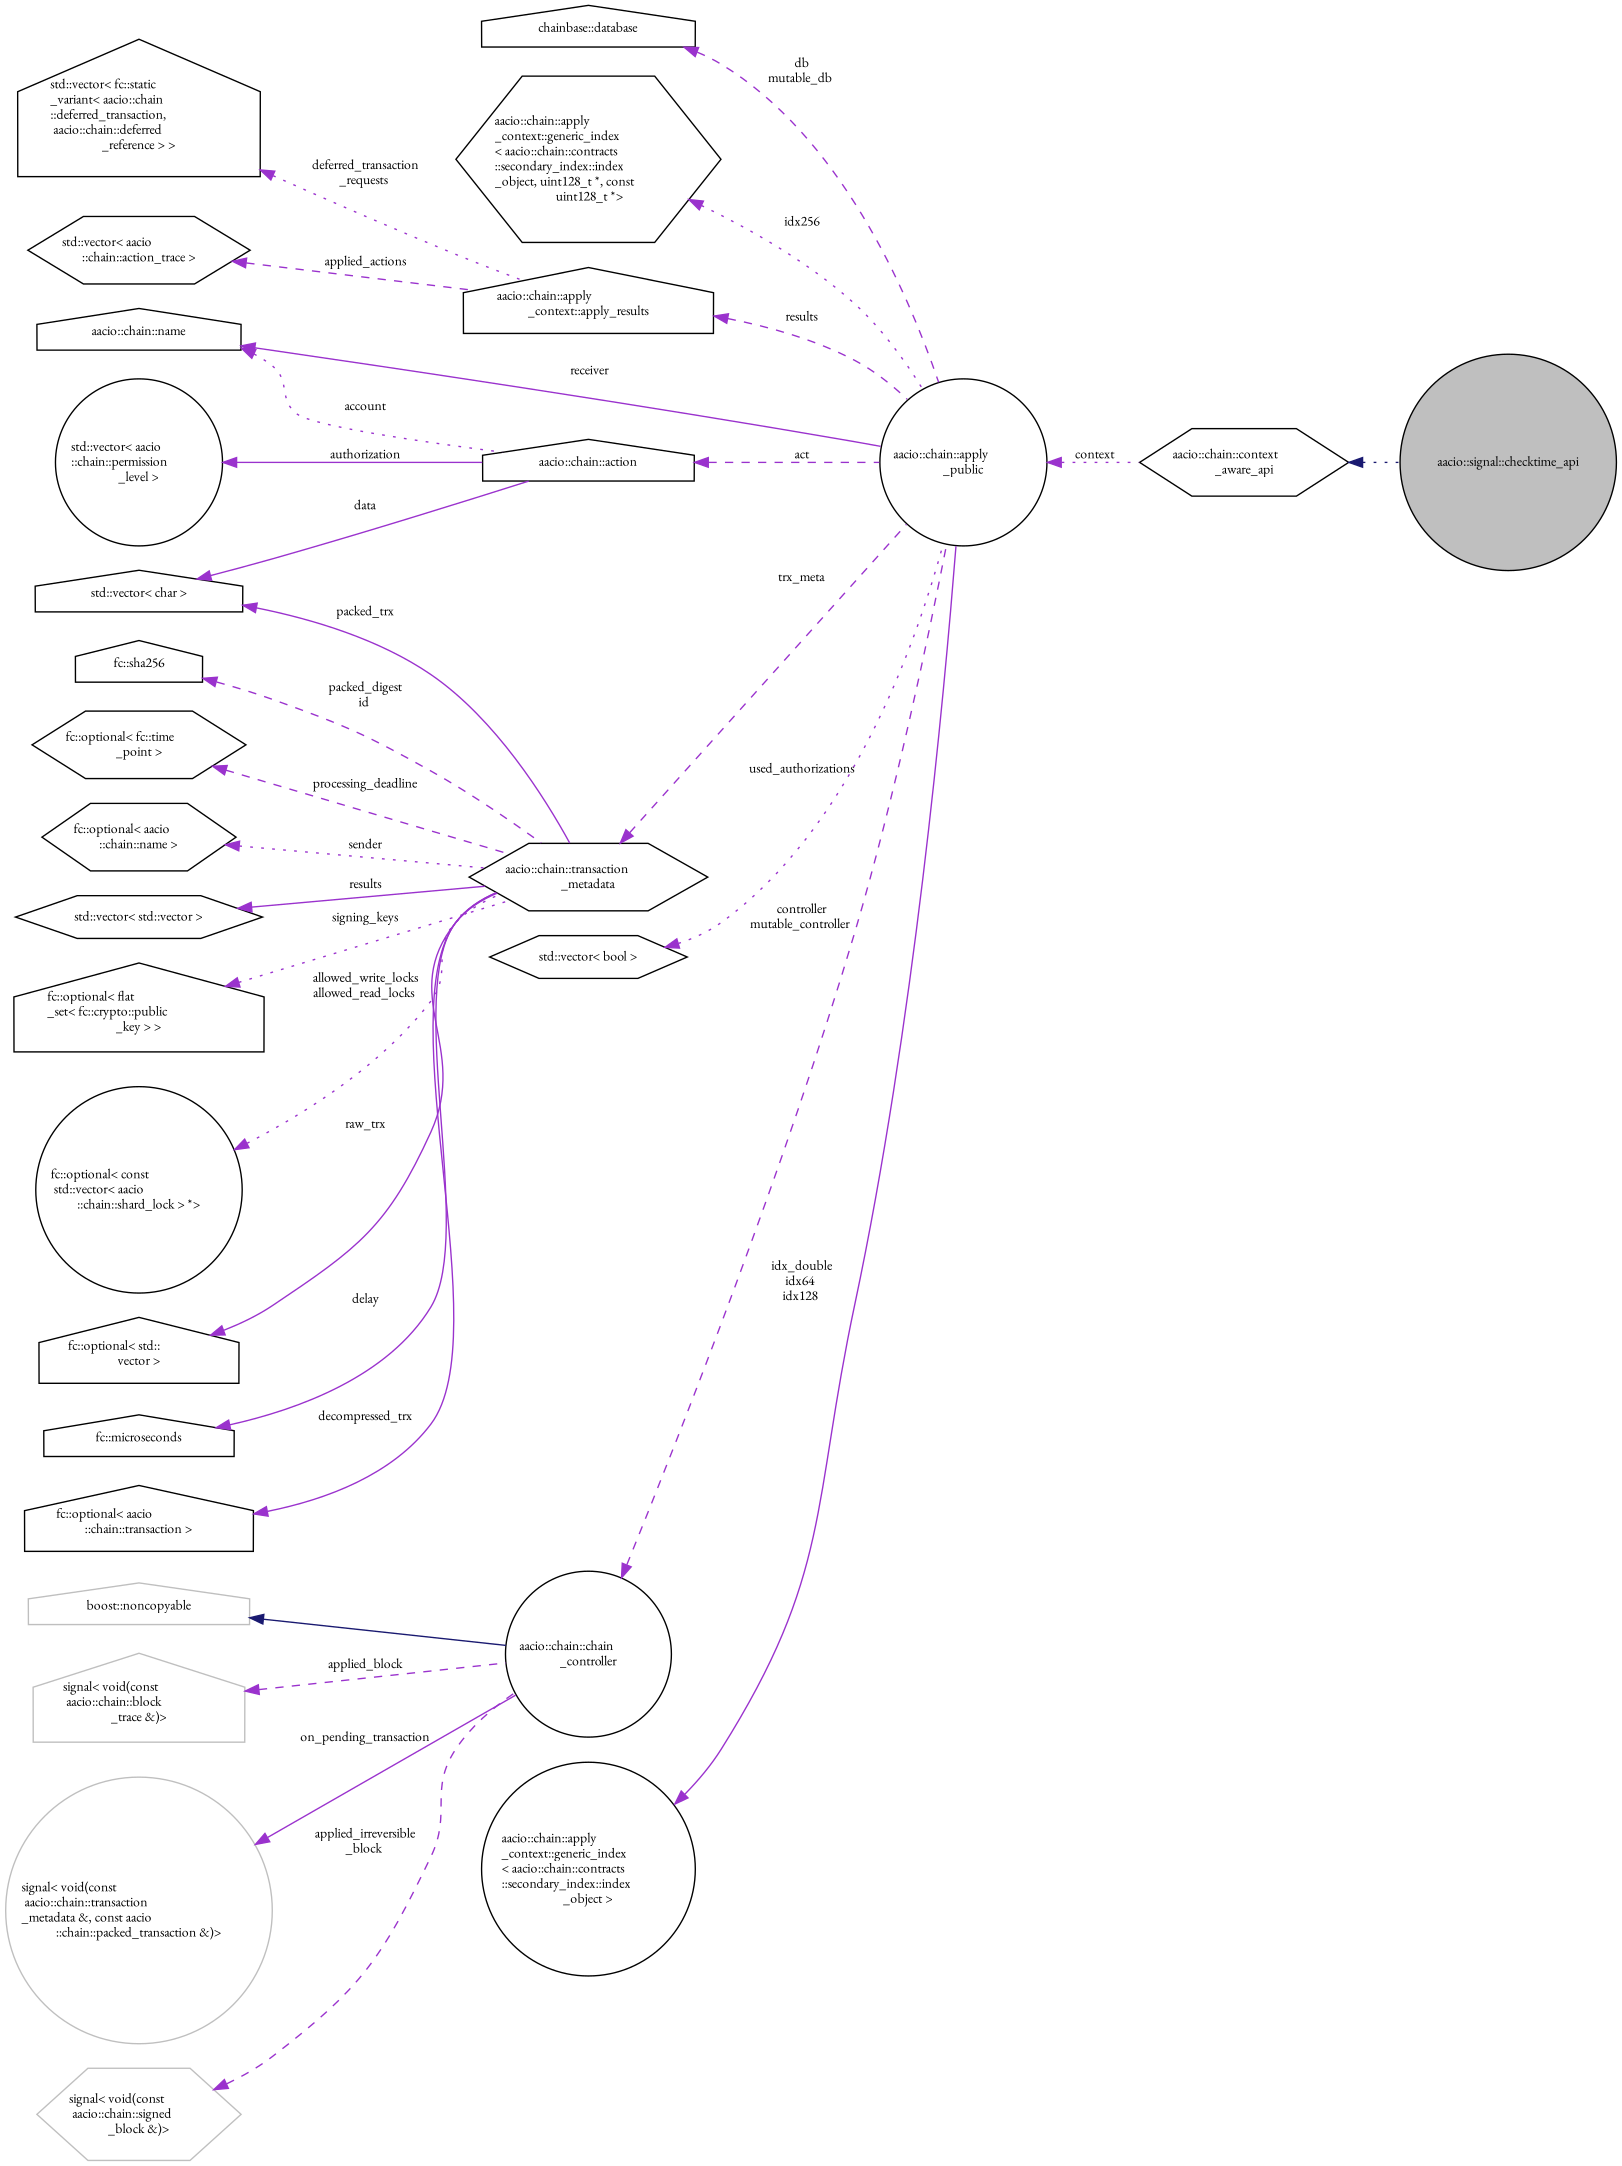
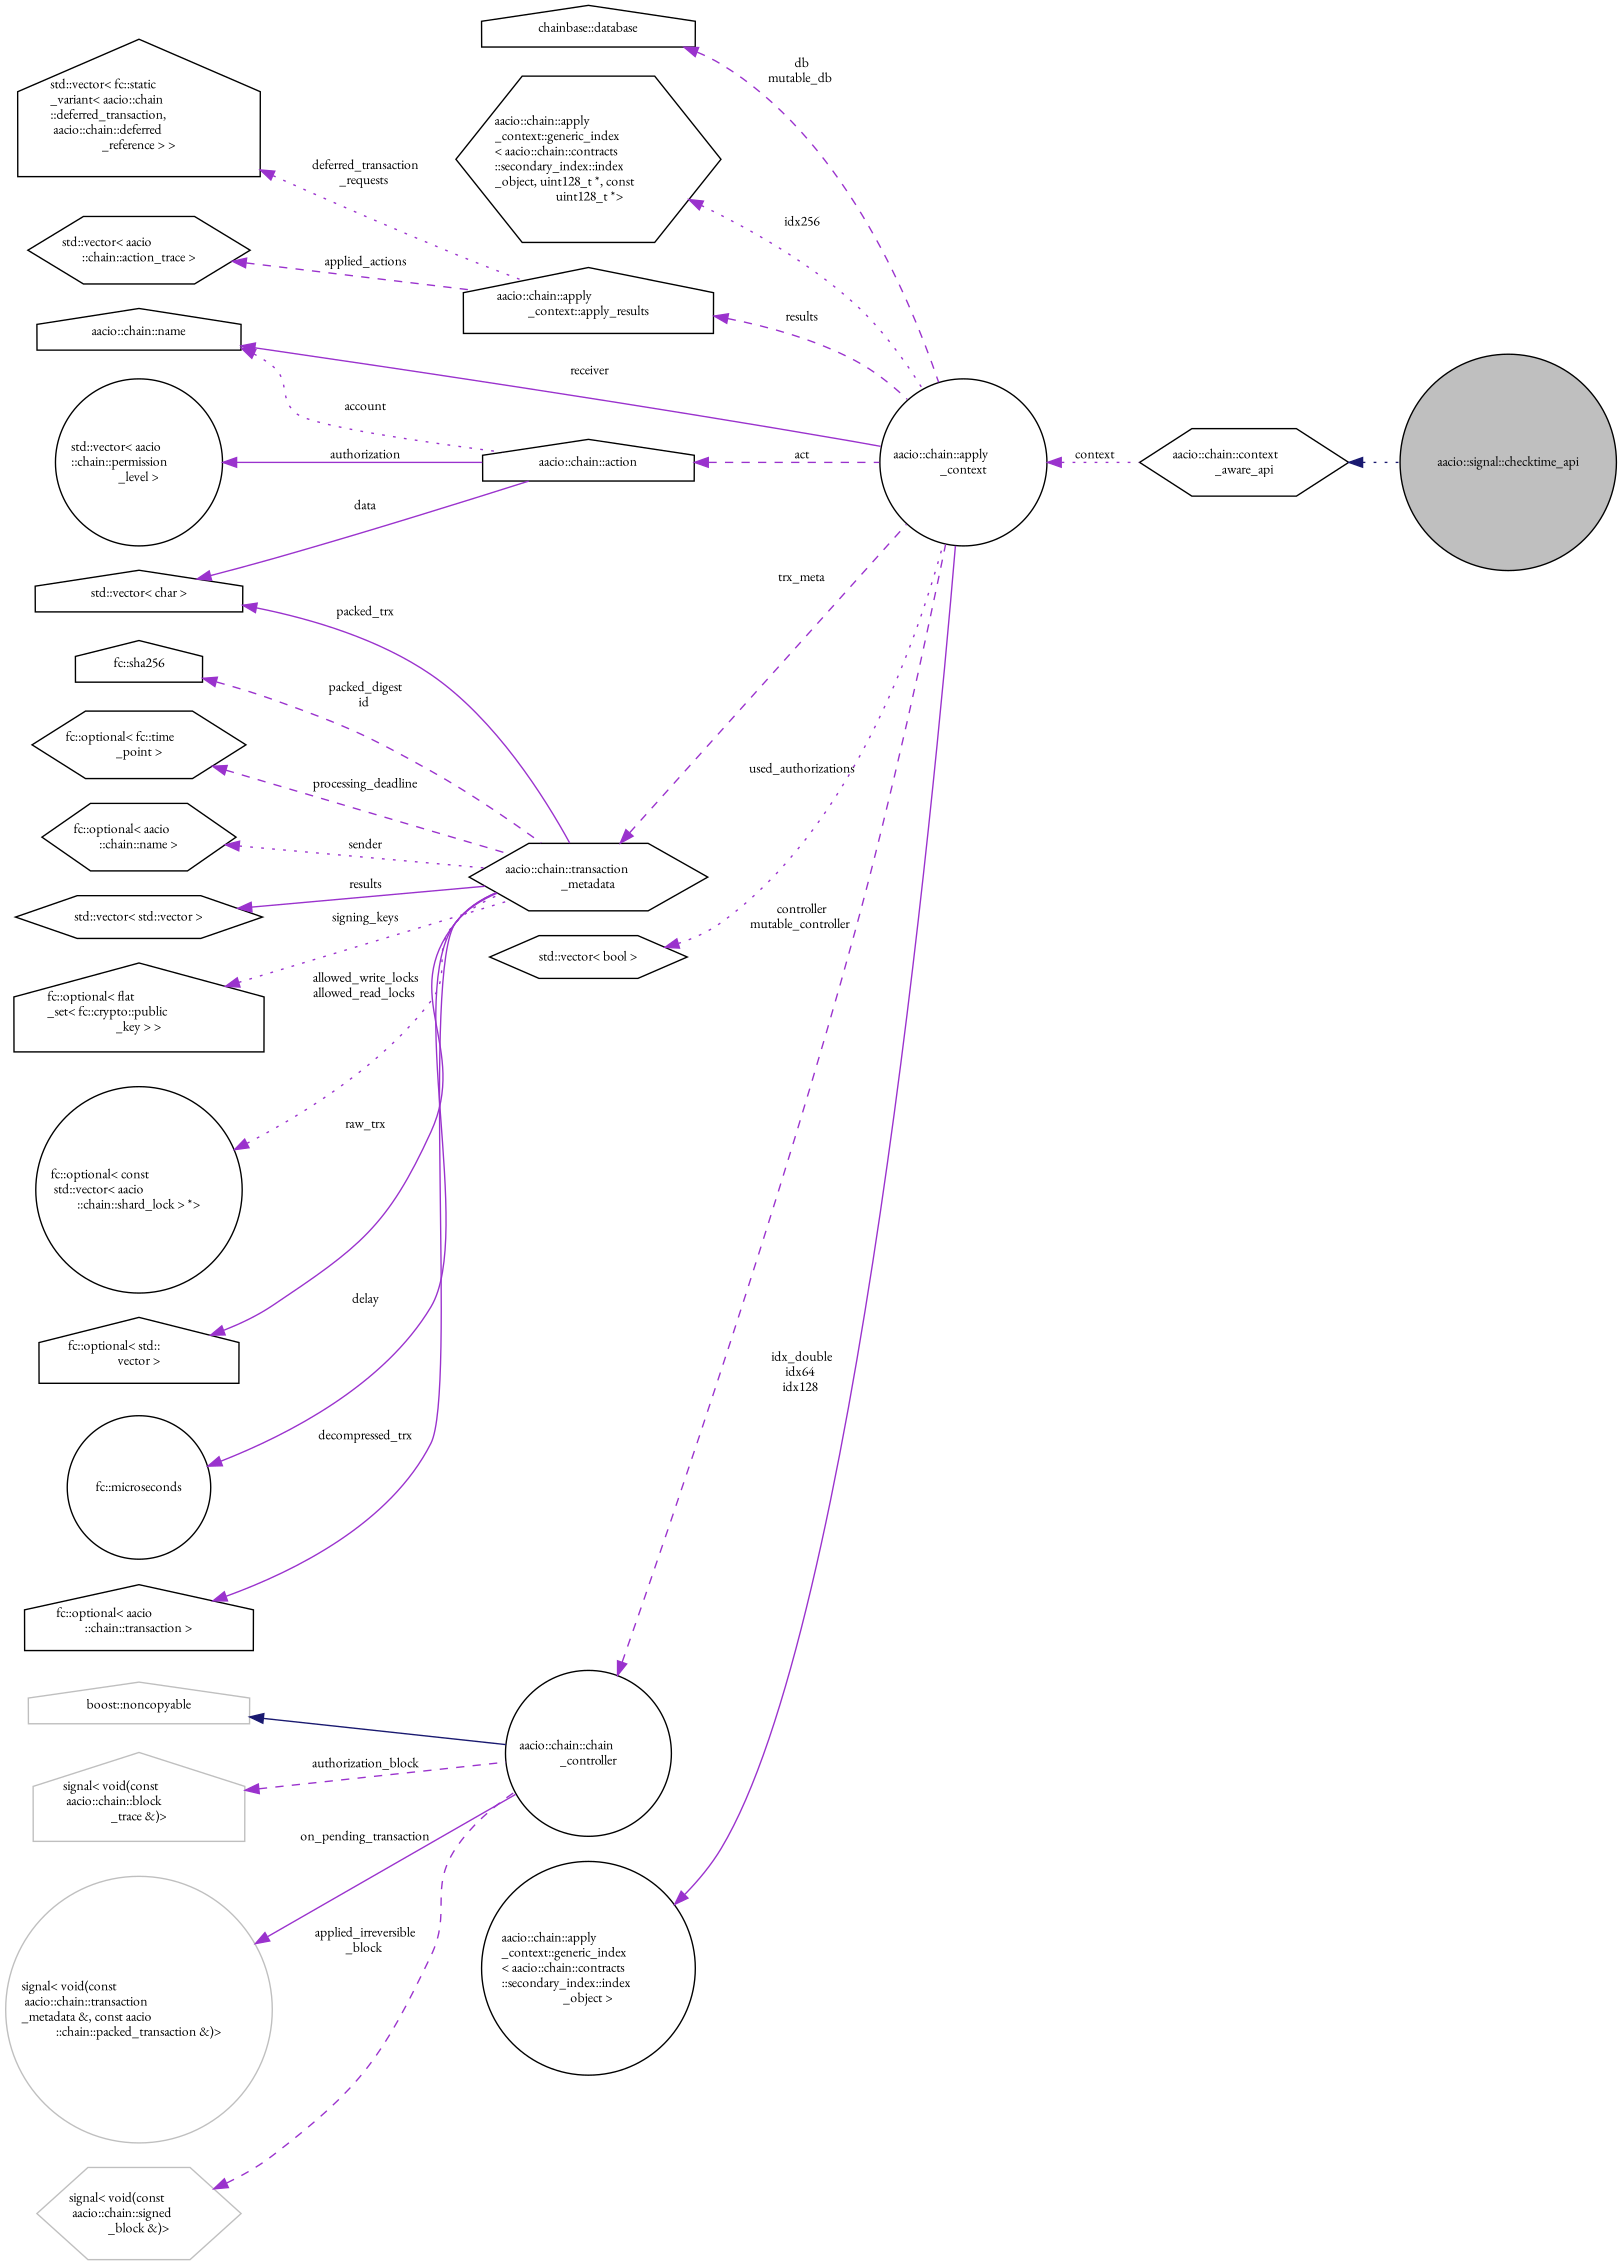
  digraph {
    fontname="EB Garamond"
    rankdir=LR
    node [color=black fillcolor=white fontname="EB Garamond" fontsize=10 shape=house style=filled]
    edge [color=darkorchid3 dir=back fontname="EB Garamond" fontsize=10 labelfontname=Helvetica labelfontsize=10 style=solid]
    n1 [fillcolor=grey75 fontcolor=black height=0.2 label="aacio::signal::checktime_api" shape=circle width=0.4]
    n2 [height=0.2 label="aacio::chain::context\l_aware_api" shape=hexagon width=0.4]
-   n3 [height=0.2 label="aacio::chain::apply\l_public" shape=circle width=0.4]
+   n3 [height=0.2 label="aacio::chain::apply\l_context" shape=circle width=0.4]
    n4 [height=0.2 label="chainbase::database" width=0.4]
    n5 [height=0.2 label="aacio::chain::apply\l_context::generic_index\l\< aacio::chain::contracts\l::secondary_index::index\l_object, uint128_t *, const\l uint128_t *\>" shape=hexagon width=0.4]
    n6 [height=0.2 label="aacio::chain::apply\l_context::apply_results" width=0.4]
    n7 [height=0.2 label="std::vector\< fc::static\l_variant\< aacio::chain\l::deferred_transaction,\l aacio::chain::deferred\l_reference \> \>" width=0.4]
    n8 [height=0.2 label="std::vector\< aacio\l::chain::action_trace \>" shape=hexagon width=0.4]
    n9 [height=0.2 label="aacio::chain::action" width=0.4]
    n10 [height=0.2 label="std::vector\< char \>" width=0.4]
    n11 [height=0.2 label="aacio::chain::transaction\l_metadata" shape=hexagon width=0.4]
    n12 [height=0.2 label="std::vector\< aacio\l::chain::permission\l_level \>" shape=circle width=0.4]
    n13 [height=0.2 label="aacio::chain::name" width=0.4]
    n14 [height=0.2 label="fc::optional\< fc::time\l_point \>" shape=hexagon width=0.4]
    n15 [height=0.2 label="fc::optional\< aacio\l::chain::name \>" shape=hexagon width=0.4]
    n16 [height=0.2 label="std::vector\< std::vector \>" shape=hexagon width=0.4]
    n17 [height=0.2 label="fc::optional\< flat\l_set\< fc::crypto::public\l_key \> \>" width=0.4]
    n18 [height=0.2 label="fc::optional\< const\l std::vector\< aacio\l::chain::shard_lock \> *\>" shape=circle width=0.4]
    n19 [height=0.2 label="fc::optional\< std::\lvector \>" width=0.4]
-   n20 [height=0.2 label="fc::microseconds" width=0.4]
+   n20 [height=0.2 label="fc::microseconds" shape=circle width=0.4]
    n21 [height=0.2 label="fc::optional\< aacio\l::chain::transaction \>" width=0.4]
    n22 [height=0.2 label="fc::sha256" width=0.4]
    n23 [height=0.2 label="std::vector\< bool \>" shape=hexagon width=0.4]
    n24 [height=0.2 label="aacio::chain::chain\l_controller" shape=circle width=0.4]
    n25 [color=grey75 height=0.2 label="boost::noncopyable" width=0.4]
    n26 [color=grey75 height=0.2 label="signal\< void(const\l aacio::chain::block\l_trace &)\>" width=0.4]
    n27 [color=grey75 height=0.2 label="signal\< void(const\l aacio::chain::transaction\l_metadata &, const aacio\l::chain::packed_transaction &)\>" shape=circle width=0.4]
    n28 [color=grey75 height=0.2 label="signal\< void(const\l aacio::chain::signed\l_block &)\>" shape=hexagon width=0.4]
    n29 [height=0.2 label="aacio::chain::apply\l_context::generic_index\l\< aacio::chain::contracts\l::secondary_index::index\l_object \>" shape=circle width=0.4]
    n2 -> n1 [color=midnightblue style=dotted]
    n3 -> n2 [label=" context" style=dotted]
    n4 -> n3 [label=" db\nmutable_db" style=dashed]
    n5 -> n3 [label=" idx256" style=dotted]
    n6 -> n3 [label=" results" style=dashed]
    n7 -> n6 [label=" deferred_transaction\l_requests" style=dotted]
    n8 -> n6 [label=" applied_actions" style=dashed]
    n9 -> n3 [label=" act" style=dashed]
    n10 -> n9 [label=" data"]
    n10 -> n11 [label=" packed_trx"]
    n11 -> n3 [label=" trx_meta" style=dashed]
    n12 -> n9 [label=" authorization"]
    n13 -> n3 [label=" receiver"]
    n13 -> n9 [label=" account" style=dotted]
    n14 -> n11 [label=" processing_deadline" style=dashed]
    n15 -> n11 [label=" sender" style=dotted]
    n16 -> n11 [label=" results"]
    n17 -> n11 [label=" signing_keys" style=dotted]
    n18 -> n11 [label=" allowed_write_locks\nallowed_read_locks" style=dotted]
    n19 -> n11 [label=" raw_trx"]
    n20 -> n11 [label=" delay"]
    n21 -> n11 [label=" decompressed_trx"]
    n22 -> n11 [label=" packed_digest\nid" style=dashed]
    n23 -> n3 [label=" used_authorizations" style=dotted]
    n24 -> n3 [label=" controller\nmutable_controller" style=dashed]
    n25 -> n24 [color=midnightblue]
-   n26 -> n24 [label=" applied_block" style=dashed]
+   n26 -> n24 [label=" authorization_block" style=dashed]
    n27 -> n24 [label=" on_pending_transaction"]
    n28 -> n24 [label=" applied_irreversible\l_block" style=dashed]
    n29 -> n3 [label=" idx_double\nidx64\nidx128"]
  }
